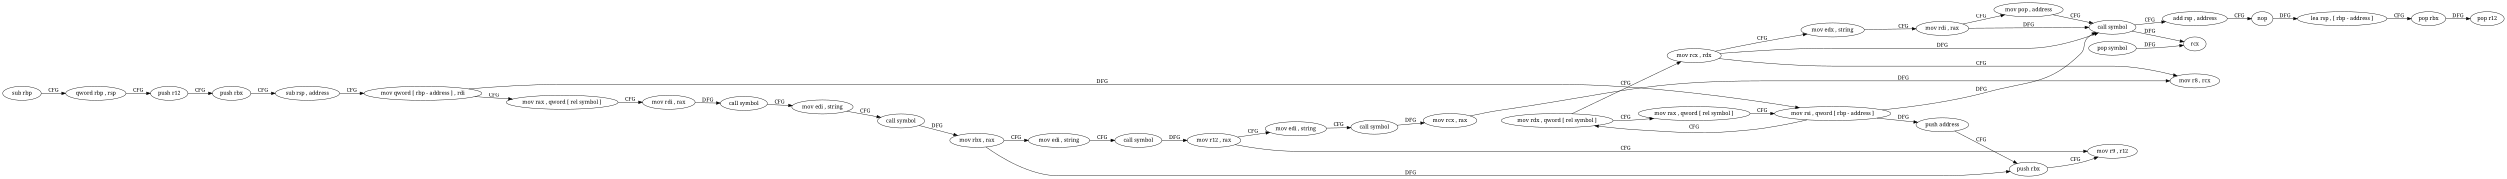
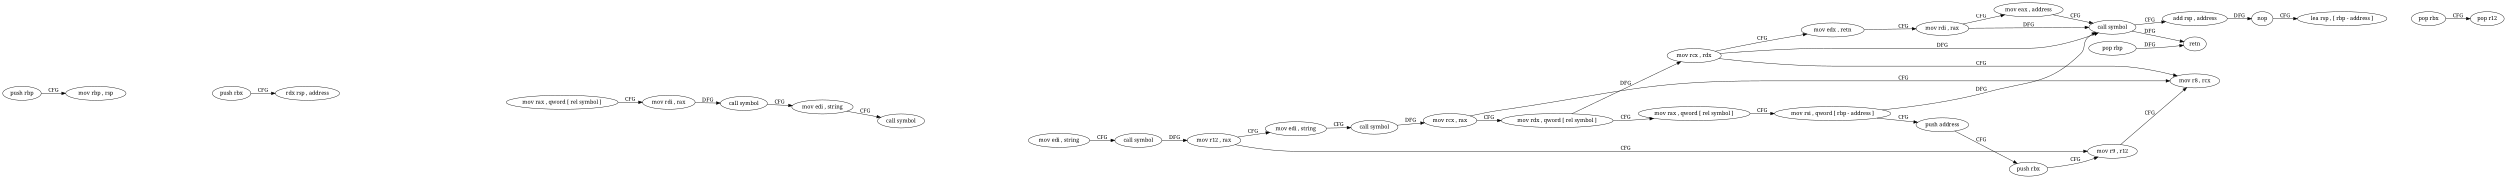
  digraph {
    fontname="Noto Serif"
    rankdir=LR
    node [fontname="Noto Serif"]
    edge [fontname="Noto Serif"]
-   n1 [label="sub rbp"]
-   n2 [label="qword rbp , rsp"]
-   n3 [label="push r12"]
+   n1 [label="push rbp"]
+   n2 [label="mov rbp , rsp"]
    n4 [label="push rbx"]
-   n5 [label="sub rsp , address"]
-   n6 [label="mov qword [ rbp - address ] , rdi"]
+   n5 [label="rdx rsp , address"]
    n7 [label="mov rax , qword [ rel symbol ]"]
    n8 [label="mov rsi , qword [ rbp - address ]"]
    n9 [label="mov rdi , rax"]
    n10 [label="push address"]
    n11 [label="call symbol"]
    n12 [label="call symbol"]
    n13 [label="mov edi , string"]
    n14 [label="call symbol"]
-   n15 [label="mov rbx , rax"]
    n16 [label="mov edi , string"]
    n17 [label="push rbx"]
    n18 [label="call symbol"]
    n19 [label="mov r9 , r12"]
    n20 [label="mov r12 , rax"]
    n21 [label="mov edi , string"]
    n22 [label="call symbol"]
    n23 [label="mov r8 , rcx"]
    n24 [label="mov rcx , rax"]
    n25 [label="mov rdx , qword [ rel symbol ]"]
    n26 [label="mov rax , qword [ rel symbol ]"]
    n27 [label="mov rcx , rdx"]
-   n28 [label="mov edx , string"]
+   n28 [label="mov edx , retn"]
    n29 [label="add rsp , address"]
-   n30 [label=rcx]
+   n30 [label=retn]
    n31 [label="mov rdi , rax"]
-   n32 [label="mov pop , address"]
+   n32 [label="mov eax , address"]
    n33 [label=nop]
    n34 [label="lea rsp , [ rbp - address ]"]
    n35 [label="pop rbx"]
    n36 [label="pop r12"]
-   n37 [label="pop symbol"]
+   n37 [label="pop rbp"]
    n1 -> n2 [label=CFG]
-   n2 -> n3 [label=CFG]
-   n3 -> n4 [label=CFG]
    n4 -> n5 [label=CFG]
-   n5 -> n6 [label=CFG]
-   n6 -> n7 [label=CFG]
-   n6 -> n8 [label=DFG]
    n7 -> n9 [label=CFG]
-   n8 -> n10 [label=DFG]
+   n8 -> n10 [label=CFG]
    n8 -> n11 [label=DFG]
    n9 -> n12 [label=DFG]
    n10 -> n17 [label=CFG]
    n11 -> n29 [label=CFG]
    n11 -> n30 [label=DFG]
    n12 -> n13 [label=CFG]
    n13 -> n14 [label=CFG]
-   n14 -> n15 [label=DFG]
-   n15 -> n16 [label=CFG]
-   n15 -> n17 [label=DFG]
    n16 -> n18 [label=CFG]
    n17 -> n19 [label=CFG]
    n18 -> n20 [label=DFG]
+   n19 -> n23 [label=CFG]
    n20 -> n19 [label=CFG]
    n20 -> n21 [label=CFG]
    n21 -> n22 [label=CFG]
    n22 -> n24 [label=DFG]
-   n24 -> n23 [label=DFG]
-   n8 -> n25 [label=CFG]
+   n24 -> n23 [label=CFG]
+   n24 -> n25 [label=CFG]
    n25 -> n26 [label=CFG]
-   n25 -> n27 [label=CFG]
+   n25 -> n27 [label=DFG]
    n26 -> n8 [label=CFG]
    n27 -> n11 [label=DFG]
    n27 -> n23 [label=CFG]
    n27 -> n28 [label=CFG]
    n28 -> n31 [label=CFG]
-   n29 -> n33 [label=CFG]
+   n29 -> n33 [label=DFG]
    n31 -> n11 [label=DFG]
    n31 -> n32 [label=CFG]
    n32 -> n11 [label=CFG]
-   n33 -> n34 [label=DFG]
-   n34 -> n35 [label=CFG]
-   n35 -> n36 [label=DFG]
+   n33 -> n34 [label=CFG]
+   n35 -> n36 [label=CFG]
    n37 -> n30 [label=DFG]
  }
